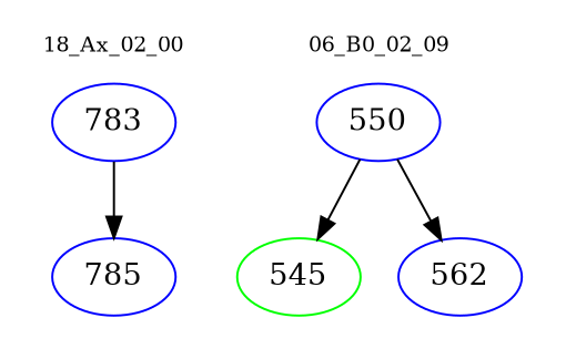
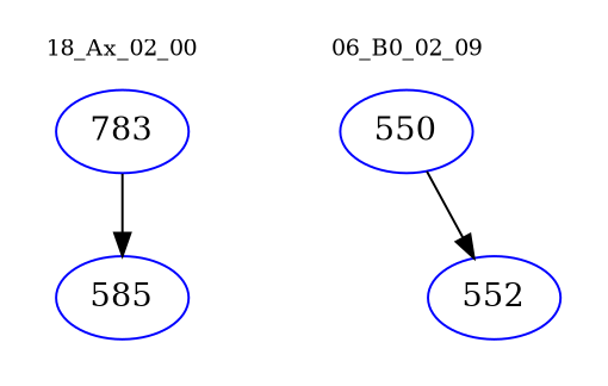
  digraph {
    node [color=blue]
    edge [color=black]
    n1 [label=783]
-   n2 [label=785]
+   n2 [label=585]
    n3 [label=550]
-   n4 [color=green label=545]
-   n5 [label=562]
+   n5 [label=552]
    subgraph cluster_1 {
      color=white
      fontsize=10
      label="18_Ax_02_00"
      n1
      n2
    }
    subgraph cluster_2 {
      color=white
      fontsize=10
      label="06_B0_02_09"
      n3
-     n4
      n5
    }
    n1 -> n2
-   n3 -> n4
    n3 -> n5
  }
